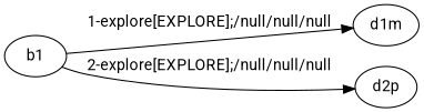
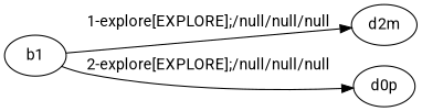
  digraph {
    fontname=Roboto
    rankdir=LR
    node [fontname=Roboto]
    edge [fontname=Roboto]
    b1
-   d1m
-   d0p [label=d2p]
+   d1m [label=d2m]
+   d0p
    b1 -> d1m [label="1-explore[EXPLORE];/null/null/null"]
    b1 -> d0p [label="2-explore[EXPLORE];/null/null/null"]
  }
